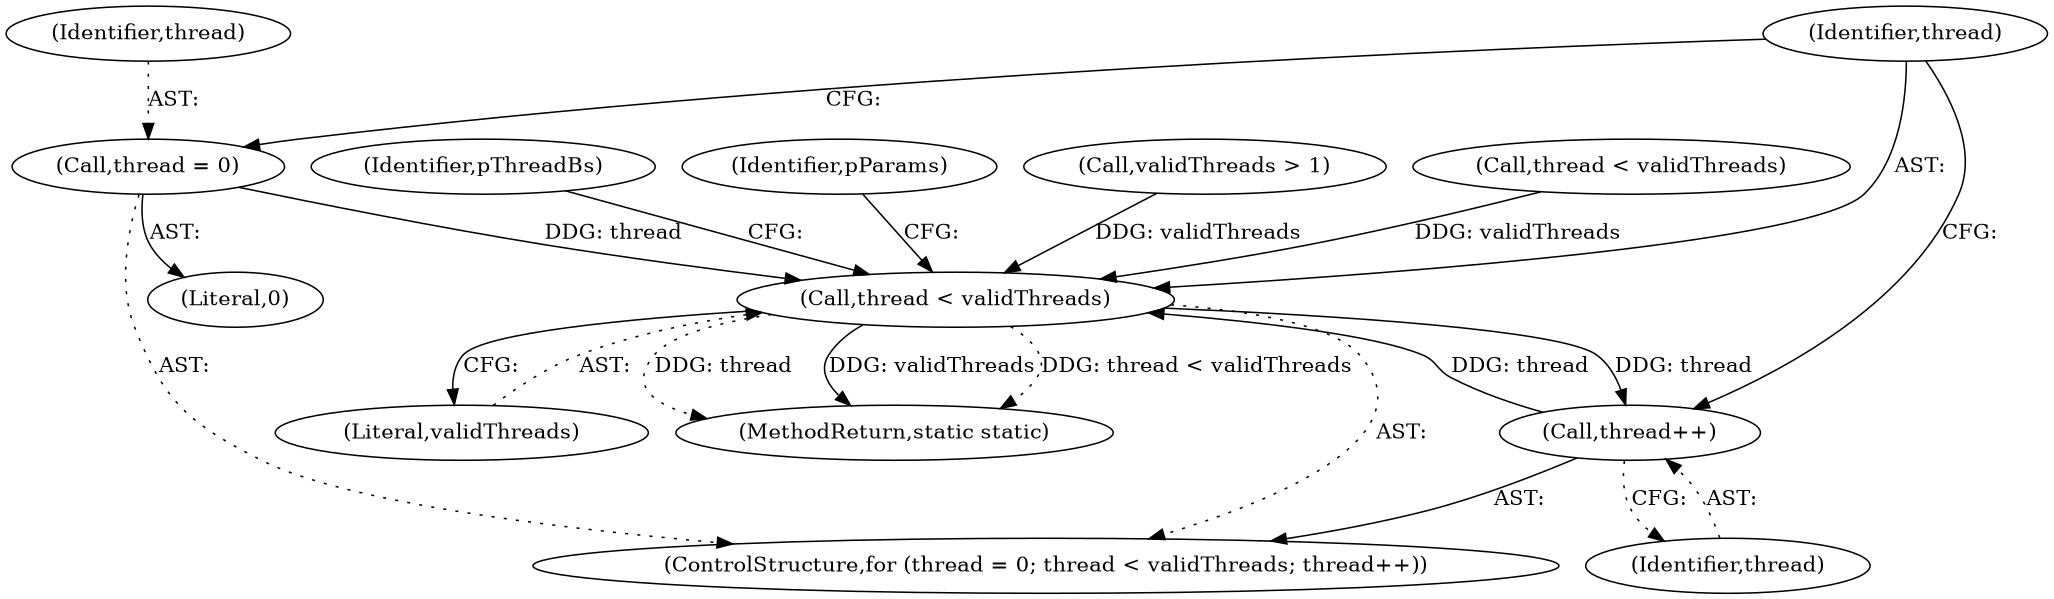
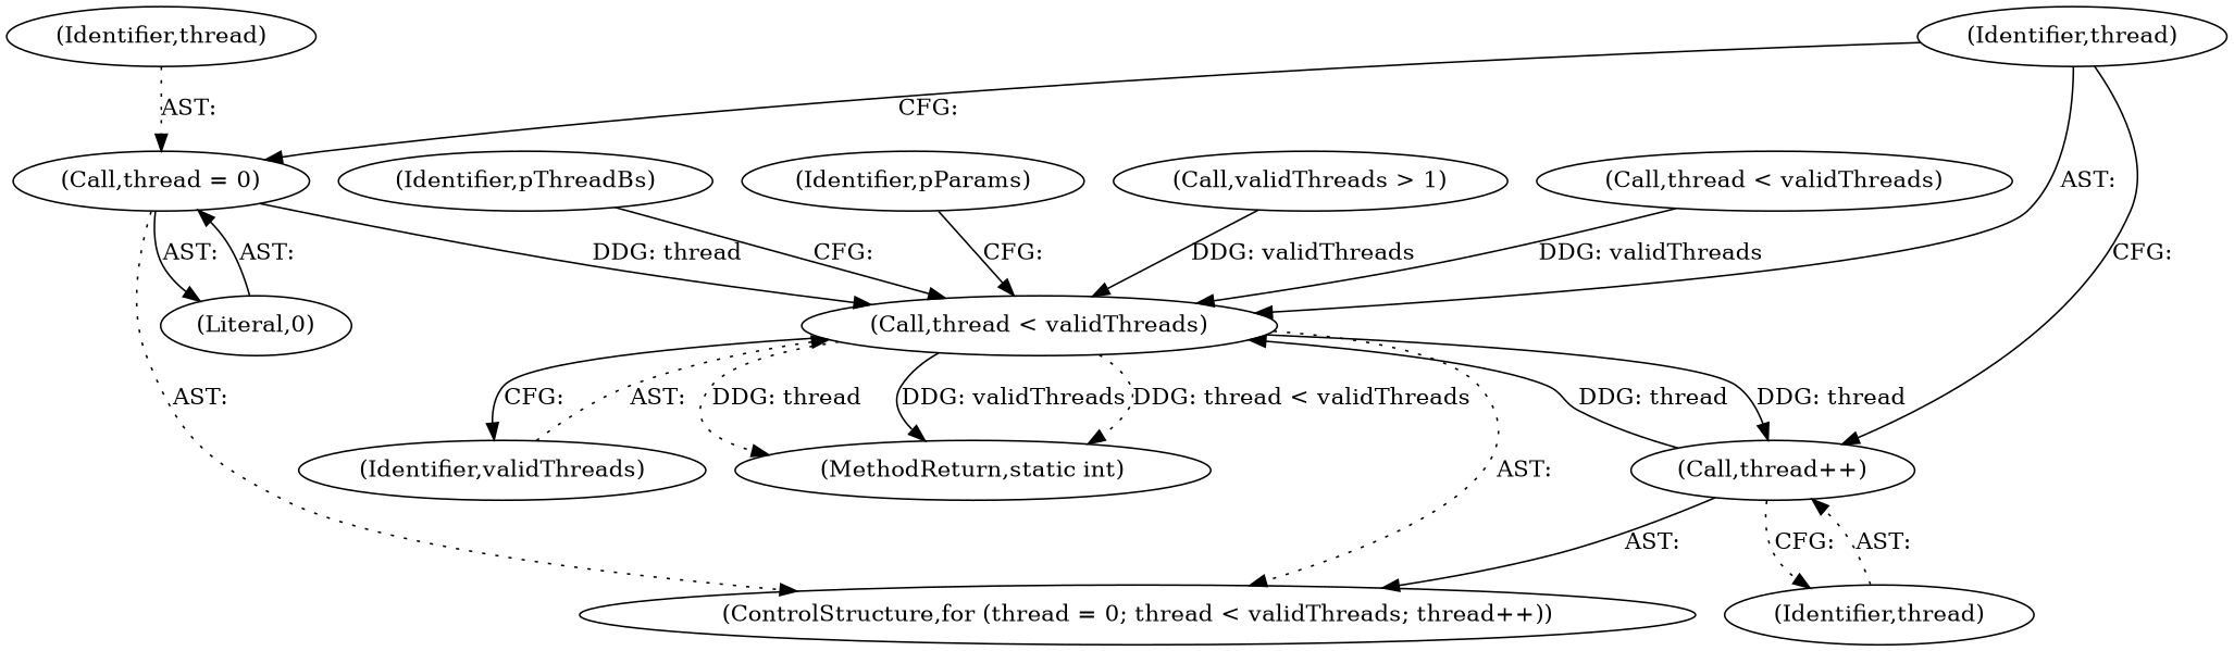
  digraph {
    edge [style=solid]
    n1 [label="(Call,thread = 0)"]
    n2 [label="(Call,thread < validThreads)"]
    n3 [label="(ControlStructure,for (thread = 0; thread < validThreads; thread++))"]
    n4 [label="(Literal,0)"]
    n5 [label="(Call,thread++)"]
-   n6 [label="(Literal,validThreads)"]
-   n7 [label="(MethodReturn,static static)"]
+   n6 [label="(Identifier,validThreads)"]
+   n7 [label="(MethodReturn,static int)"]
    n8 [label="(Identifier,thread)"]
    n9 [label="(Identifier,pThreadBs)"]
    n10 [label="(Identifier,pParams)"]
    n11 [label="(Call,validThreads > 1)"]
    n12 [label="(Call,thread < validThreads)"]
    n13 [label="(Identifier,thread)"]
    n14 [label="(Identifier,thread)"]
    n1 -> n2 [label="DDG: thread"]
    n1 -> n3 [label="AST: " style=dotted]
    n1 -> n4 [label="AST: "]
    n2 -> n3 [label="AST: " style=dotted]
    n2 -> n5 [label="DDG: thread"]
    n2 -> n6 [label="CFG: "]
    n2 -> n7 [label="DDG: thread" style=dotted]
    n2 -> n7 [label="DDG: validThreads"]
    n2 -> n7 [label="DDG: thread < validThreads" style=dotted]
+   n4 -> n1 [label="AST: "]
    n5 -> n2 [label="DDG: thread"]
    n5 -> n3 [label="AST: "]
    n5 -> n8 [label="CFG: " style=dotted]
    n6 -> n2 [label="AST: " style=dotted]
    n8 -> n5 [label="AST: " style=dotted]
    n9 -> n2 [label="CFG: "]
    n10 -> n2 [label="CFG: "]
    n11 -> n2 [label="DDG: validThreads"]
    n12 -> n2 [label="DDG: validThreads"]
    n13 -> n1 [label="CFG: "]
    n13 -> n2 [label="AST: "]
    n13 -> n5 [label="CFG: "]
    n14 -> n1 [label="AST: " style=dotted]
  }
